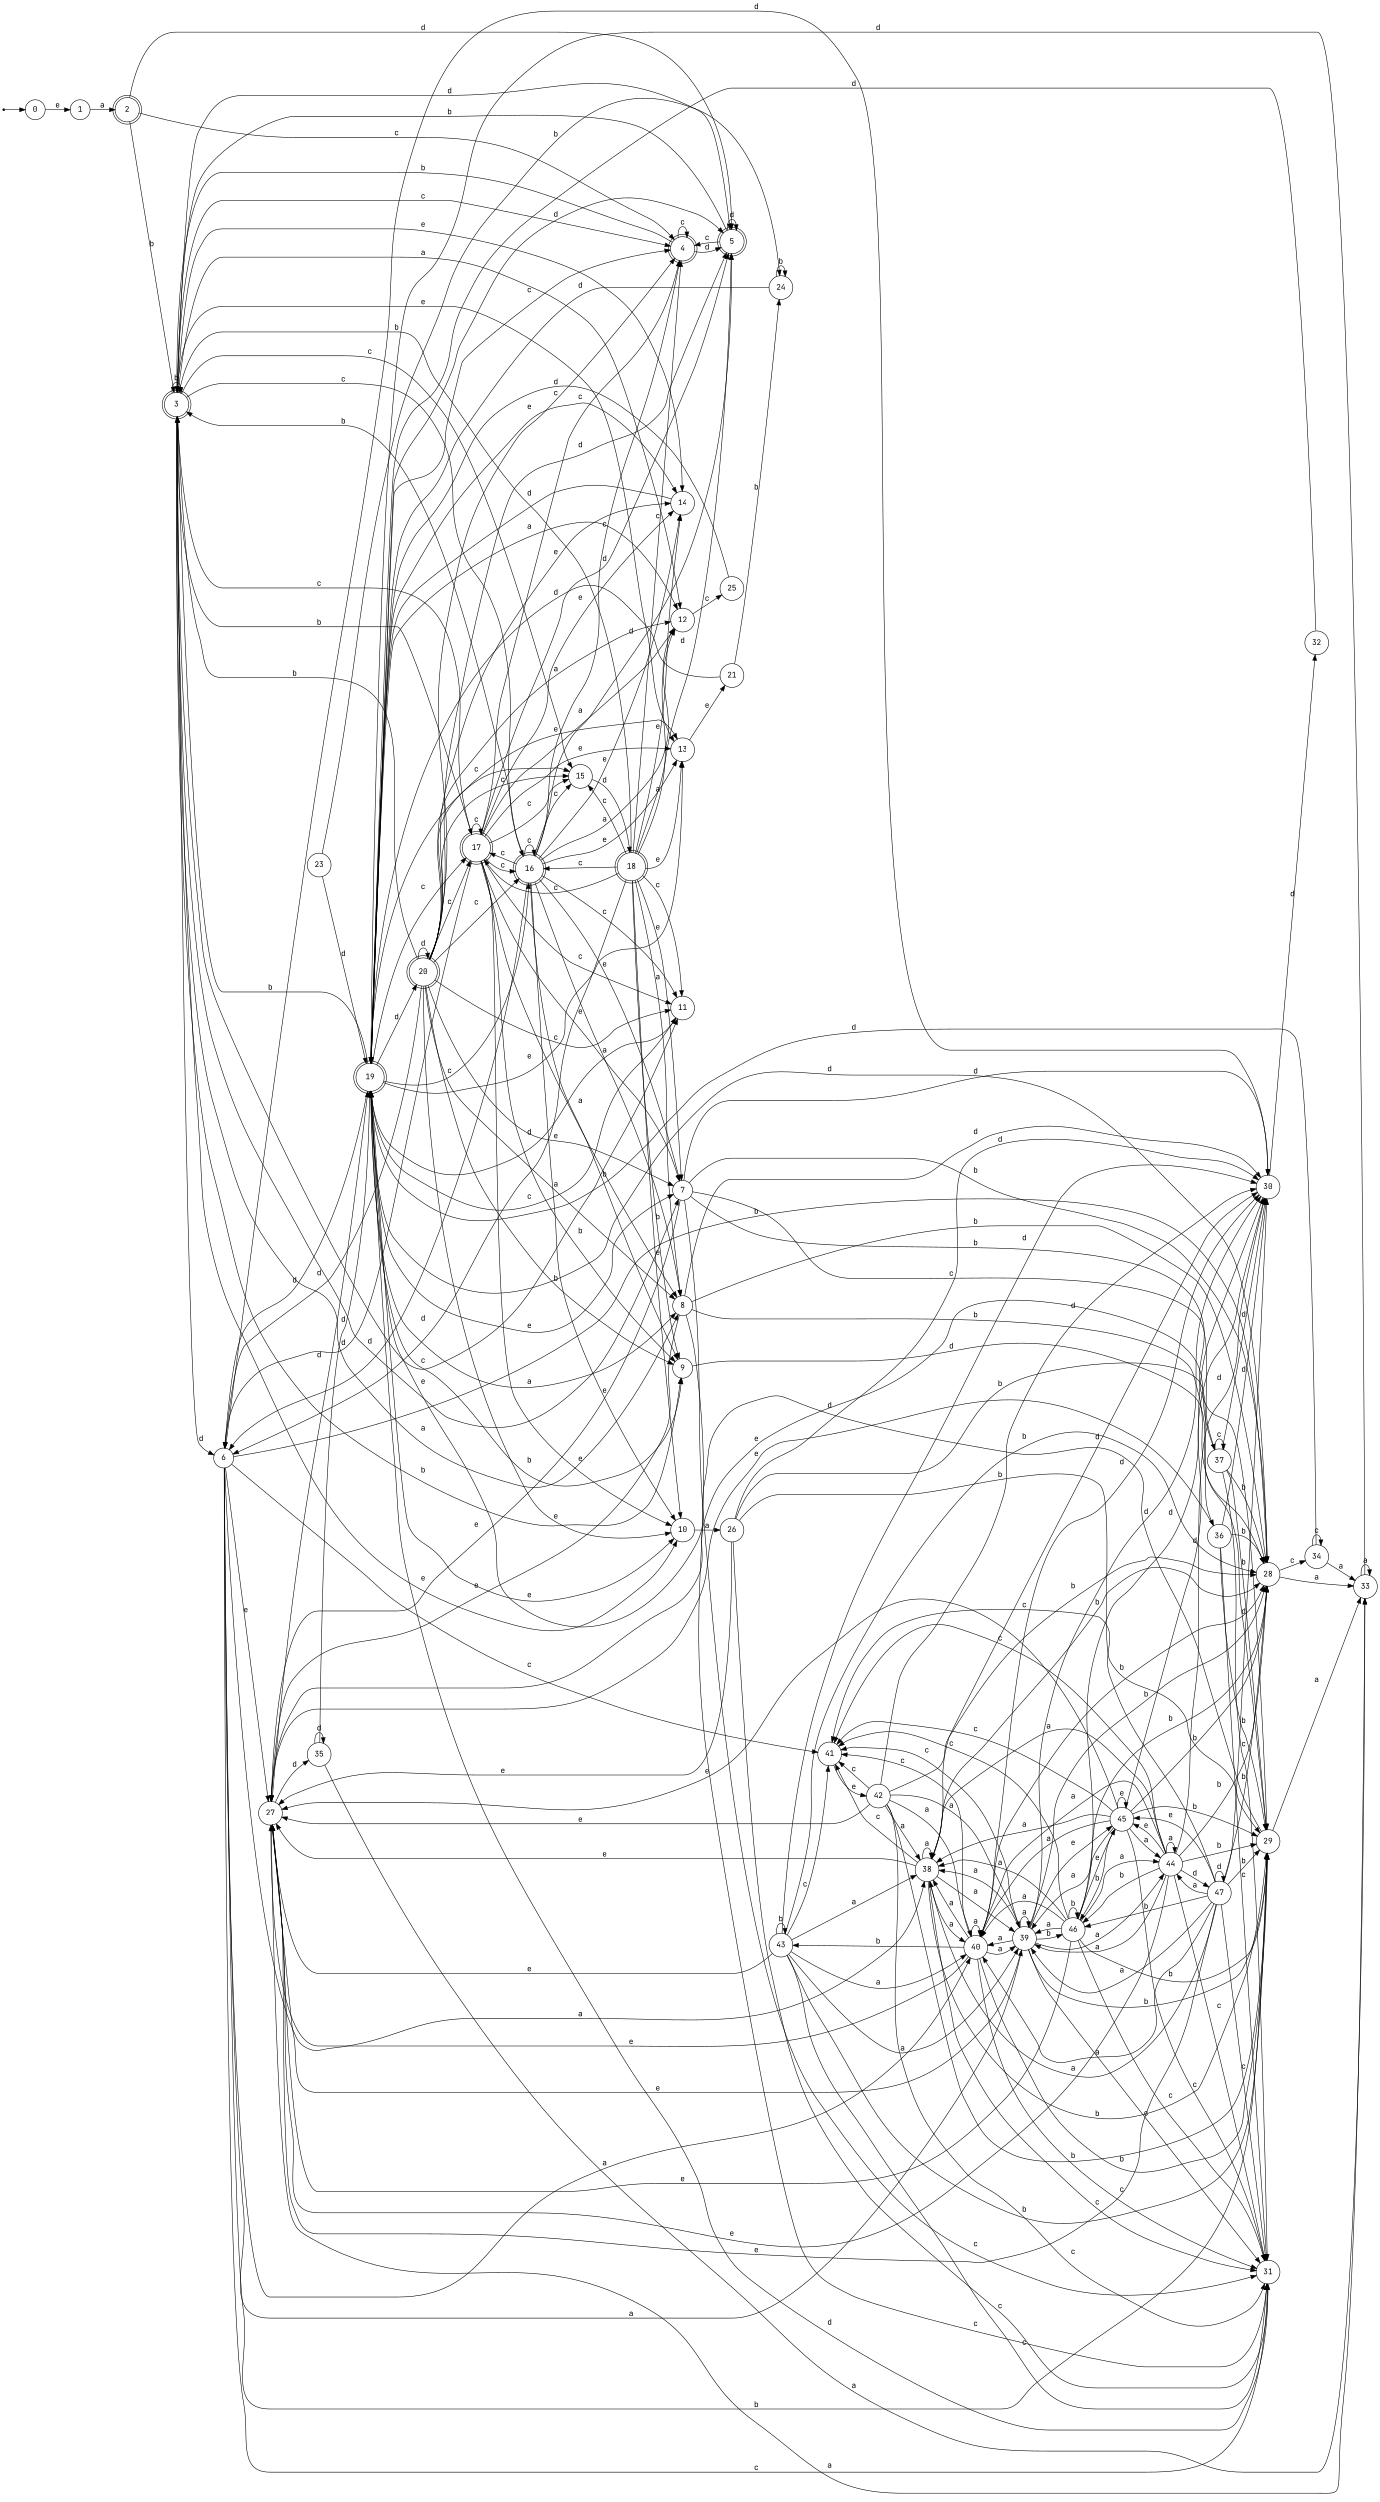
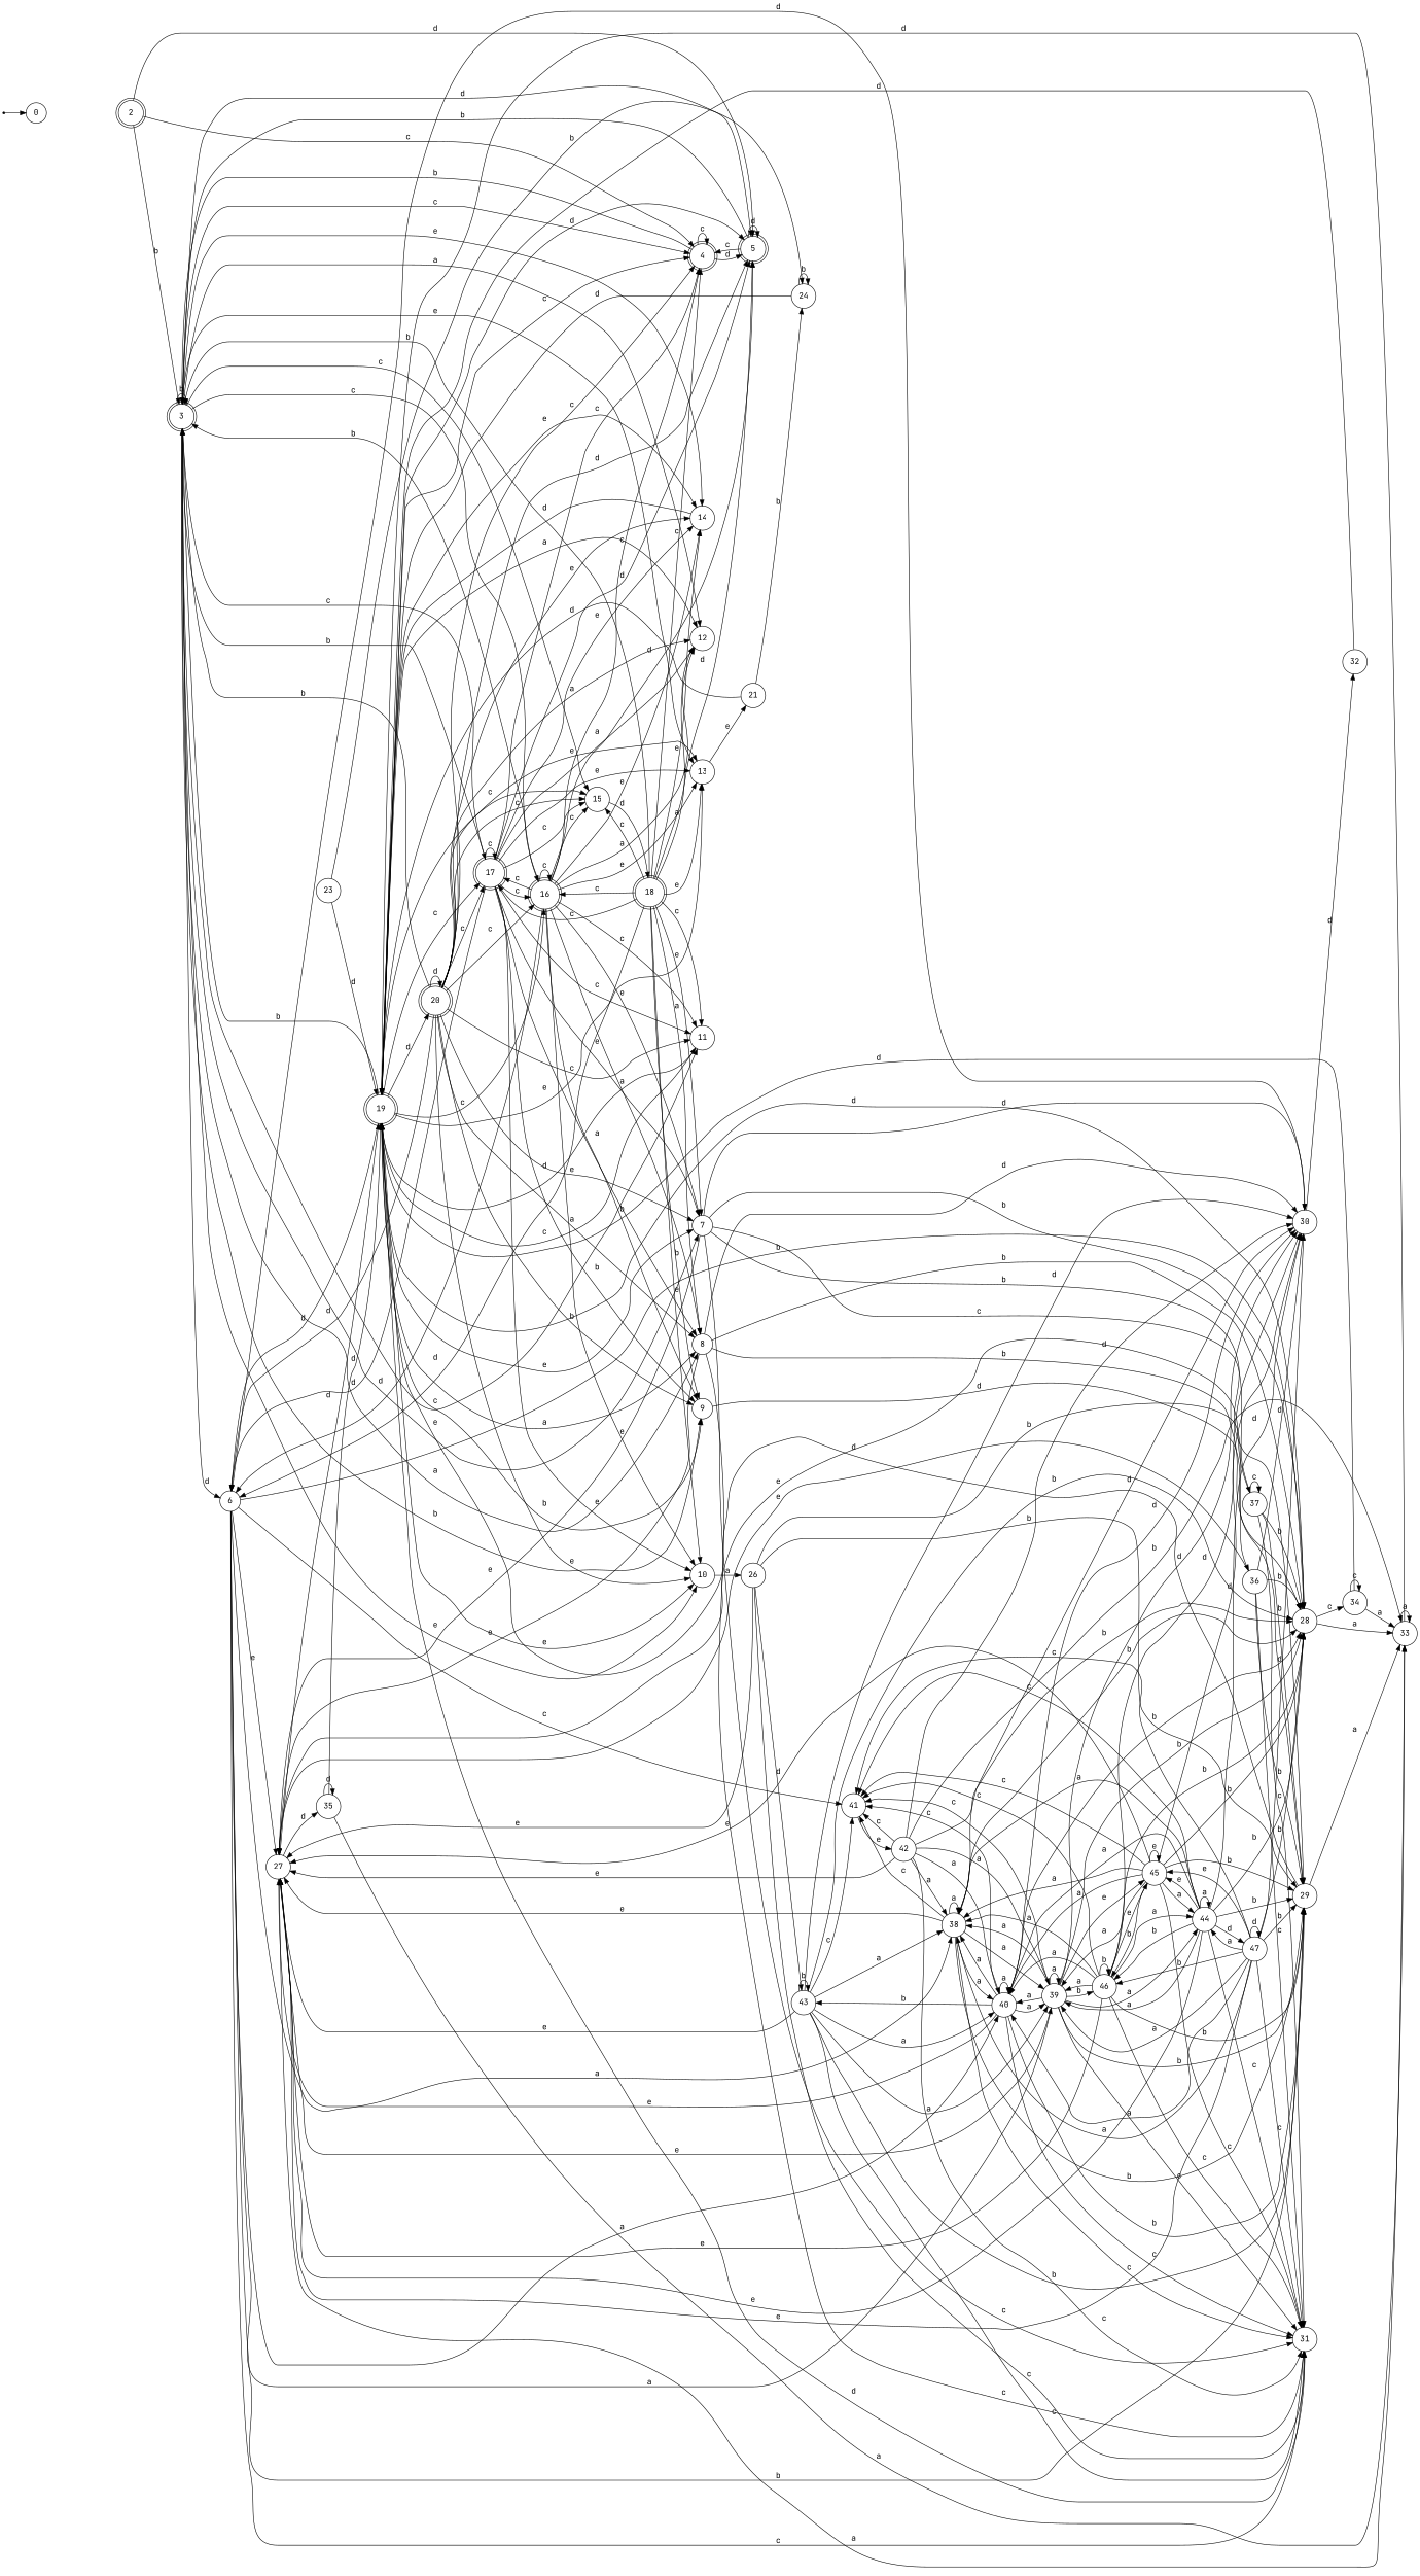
  digraph {
    fontname="JetBrains Mono"
    rankdir=LR
    node [fontname="JetBrains Mono" shape=circle]
    edge [fontname="JetBrains Mono"]
    dummy0 [shape=point]
    0
-   1
    2 [shape=doublecircle]
    3 [shape=doublecircle]
    4 [shape=doublecircle]
    5 [shape=doublecircle]
    6
    7
    8
    9
    10
    11
    12
    13
    14
    15
    16 [shape=doublecircle]
    17 [shape=doublecircle]
    27
    28
    29
    30
    31
    38
    39
    40
    41
    37
    36
    26
    19 [shape=doublecircle]
-   25
    21
    18 [shape=doublecircle]
    33
    35
    34
    32
    44
    45
    46
    43
    42
    20 [shape=doublecircle]
    24
    23
    47
    dummy0 -> 0
-   0 -> 1 [label=e]
-   1 -> 2 [label=a]
    2 -> 3 [label=b]
    2 -> 4 [label=c]
    2 -> 5 [label=d]
    3 -> 3 [label=b]
    3 -> 4 [label=c]
    3 -> 5 [label=d]
    3 -> 6 [label=d]
    3 -> 7 [label=e]
    3 -> 8 [label=a]
    3 -> 9 [label=b]
    3 -> 10 [label=e]
    3 -> 11 [label=c]
    3 -> 12 [label=a]
    3 -> 13 [label=e]
    3 -> 14 [label=e]
    3 -> 15 [label=c]
    3 -> 16 [label=c]
    3 -> 17 [label=c]
    4 -> 3 [label=b]
    4 -> 4 [label=c]
    4 -> 5 [label=d]
    5 -> 3 [label=b]
    5 -> 4 [label=c]
    5 -> 5 [label=d]
    6 -> 27 [label=e]
    6 -> 28 [label=b]
    6 -> 29 [label=b]
    6 -> 30 [label=d]
    6 -> 31 [label=c]
    6 -> 38 [label=a]
    6 -> 39 [label=a]
    6 -> 40 [label=a]
    6 -> 41 [label=c]
    7 -> 27 [label=e]
    7 -> 28 [label=b]
    7 -> 29 [label=b]
    7 -> 30 [label=d]
    7 -> 31 [label=c]
    7 -> 37 [label=c]
    8 -> 27 [label=e]
    8 -> 28 [label=b]
    8 -> 29 [label=b]
    8 -> 30 [label=d]
    8 -> 31 [label=c]
    9 -> 36 [label=d]
    10 -> 26 [label=a]
    11 -> 19 [label=d]
-   12 -> 25 [label=c]
    13 -> 21 [label=e]
    14 -> 19 [label=d]
    15 -> 18 [label=d]
    16 -> 3 [label=b]
    16 -> 4 [label=c]
    16 -> 5 [label=d]
    16 -> 6 [label=d]
    16 -> 7 [label=e]
    16 -> 8 [label=a]
    16 -> 9 [label=b]
    16 -> 10 [label=e]
    16 -> 11 [label=c]
    16 -> 12 [label=a]
    16 -> 13 [label=e]
    16 -> 14 [label=e]
    16 -> 15 [label=c]
    16 -> 16 [label=c]
    16 -> 17 [label=c]
    17 -> 3 [label=b]
    17 -> 4 [label=c]
    17 -> 5 [label=d]
    17 -> 6 [label=d]
    17 -> 7 [label=e]
    17 -> 8 [label=a]
    17 -> 9 [label=b]
    17 -> 10 [label=e]
    17 -> 11 [label=c]
    17 -> 12 [label=a]
    17 -> 13 [label=e]
    17 -> 14 [label=e]
    17 -> 15 [label=c]
    17 -> 16 [label=c]
    17 -> 17 [label=c]
    27 -> 19 [label=d]
    27 -> 33 [label=a]
    27 -> 35 [label=d]
    28 -> 19 [label=d]
    28 -> 33 [label=a]
    28 -> 34 [label=c]
    29 -> 19 [label=d]
    29 -> 33 [label=a]
    30 -> 32 [label=d]
    31 -> 19 [label=d]
    38 -> 27 [label=e]
    38 -> 28 [label=b]
    38 -> 29 [label=b]
    38 -> 30 [label=d]
    38 -> 31 [label=c]
    38 -> 38 [label=a]
    38 -> 39 [label=a]
    38 -> 40 [label=a]
    38 -> 41 [label=c]
    39 -> 27 [label=e]
    39 -> 28 [label=b]
    39 -> 29 [label=b]
    39 -> 30 [label=d]
    39 -> 31 [label=c]
    39 -> 38 [label=a]
    39 -> 39 [label=a]
    39 -> 40 [label=a]
    39 -> 41 [label=c]
    39 -> 44 [label=a]
    39 -> 45 [label=e]
    39 -> 46 [label=b]
    40 -> 27 [label=e]
    40 -> 28 [label=b]
    40 -> 29 [label=b]
    40 -> 30 [label=d]
    40 -> 31 [label=c]
    40 -> 38 [label=a]
    40 -> 39 [label=a]
    40 -> 40 [label=a]
    40 -> 41 [label=c]
    40 -> 43 [label=b]
    41 -> 42 [label=e]
    37 -> 27 [label=e]
    37 -> 28 [label=b]
    37 -> 29 [label=b]
-   37 -> 30 [label=d]
    37 -> 31 [label=c]
    37 -> 37 [label=c]
    36 -> 27 [label=e]
    36 -> 28 [label=b]
    36 -> 29 [label=b]
    36 -> 30 [label=d]
    36 -> 31 [label=c]
    26 -> 27 [label=e]
    26 -> 28 [label=b]
    26 -> 29 [label=b]
-   26 -> 30 [label=d]
+   26 -> 43 [label=d]
    26 -> 31 [label=c]
    19 -> 3 [label=b]
    19 -> 4 [label=c]
    19 -> 5 [label=d]
    19 -> 6 [label=d]
    19 -> 7 [label=e]
    19 -> 8 [label=a]
    19 -> 9 [label=b]
    19 -> 10 [label=e]
    19 -> 11 [label=c]
    19 -> 12 [label=a]
    19 -> 13 [label=e]
    19 -> 14 [label=e]
    19 -> 15 [label=c]
    19 -> 16 [label=c]
    19 -> 17 [label=c]
    19 -> 20 [label=d]
-   25 -> 19 [label=d]
    21 -> 19 [label=d]
    21 -> 24 [label=b]
    18 -> 3 [label=b]
    18 -> 4 [label=c]
    18 -> 5 [label=d]
    18 -> 6 [label=d]
    18 -> 7 [label=e]
    18 -> 8 [label=a]
    18 -> 9 [label=b]
    18 -> 10 [label=e]
    18 -> 11 [label=c]
    18 -> 12 [label=a]
    18 -> 13 [label=e]
    18 -> 14 [label=e]
    18 -> 15 [label=c]
    18 -> 16 [label=c]
    18 -> 17 [label=c]
    33 -> 19 [label=d]
    33 -> 33 [label=a]
    35 -> 19 [label=d]
    35 -> 33 [label=a]
    35 -> 35 [label=d]
    34 -> 19 [label=d]
    34 -> 33 [label=a]
    34 -> 34 [label=c]
    32 -> 19 [label=d]
    44 -> 27 [label=e]
    44 -> 28 [label=b]
    44 -> 29 [label=b]
    44 -> 30 [label=d]
    44 -> 31 [label=c]
    44 -> 38 [label=a]
    44 -> 39 [label=a]
    44 -> 40 [label=a]
    44 -> 41 [label=c]
    44 -> 44 [label=a]
    44 -> 45 [label=e]
    44 -> 46 [label=b]
    44 -> 47 [label=d]
    45 -> 27 [label=e]
    45 -> 28 [label=b]
    45 -> 29 [label=b]
    45 -> 30 [label=d]
    45 -> 31 [label=c]
    45 -> 38 [label=a]
    45 -> 39 [label=a]
    45 -> 40 [label=a]
    45 -> 41 [label=c]
    45 -> 44 [label=a]
    45 -> 45 [label=e]
    45 -> 46 [label=b]
    46 -> 27 [label=e]
    46 -> 28 [label=b]
    46 -> 29 [label=b]
    46 -> 30 [label=d]
    46 -> 31 [label=c]
    46 -> 38 [label=a]
    46 -> 39 [label=a]
    46 -> 40 [label=a]
    46 -> 41 [label=c]
    46 -> 44 [label=a]
    46 -> 45 [label=e]
    46 -> 46 [label=b]
    43 -> 27 [label=e]
    43 -> 28 [label=b]
    43 -> 29 [label=b]
    43 -> 30 [label=d]
    43 -> 31 [label=c]
    43 -> 38 [label=a]
    43 -> 39 [label=a]
    43 -> 40 [label=a]
    43 -> 41 [label=c]
    43 -> 43 [label=b]
    42 -> 27 [label=e]
    42 -> 28 [label=b]
-   42 -> 29 [label=b]
+   42 -> 33 [label=b]
    42 -> 30 [label=d]
    42 -> 31 [label=c]
    42 -> 38 [label=a]
    42 -> 39 [label=a]
    42 -> 40 [label=a]
    42 -> 41 [label=c]
    20 -> 3 [label=b]
    20 -> 4 [label=c]
    20 -> 5 [label=d]
    20 -> 6 [label=d]
    20 -> 7 [label=e]
    20 -> 8 [label=a]
    20 -> 9 [label=b]
    20 -> 10 [label=e]
    20 -> 11 [label=c]
    20 -> 12 [label=a]
    20 -> 13 [label=e]
    20 -> 14 [label=e]
    20 -> 15 [label=c]
    20 -> 16 [label=c]
    20 -> 17 [label=c]
    20 -> 20 [label=d]
    24 -> 19 [label=d]
    24 -> 24 [label=b]
    23 -> 19 [label=d]
    23 -> 24 [label=b]
    47 -> 27 [label=e]
    47 -> 28 [label=b]
    47 -> 29 [label=b]
    47 -> 30 [label=d]
    47 -> 31 [label=c]
    47 -> 38 [label=a]
    47 -> 39 [label=a]
    47 -> 40 [label=a]
    47 -> 41 [label=c]
    47 -> 44 [label=a]
    47 -> 45 [label=e]
    47 -> 46 [label=b]
    47 -> 47 [label=d]
  }
